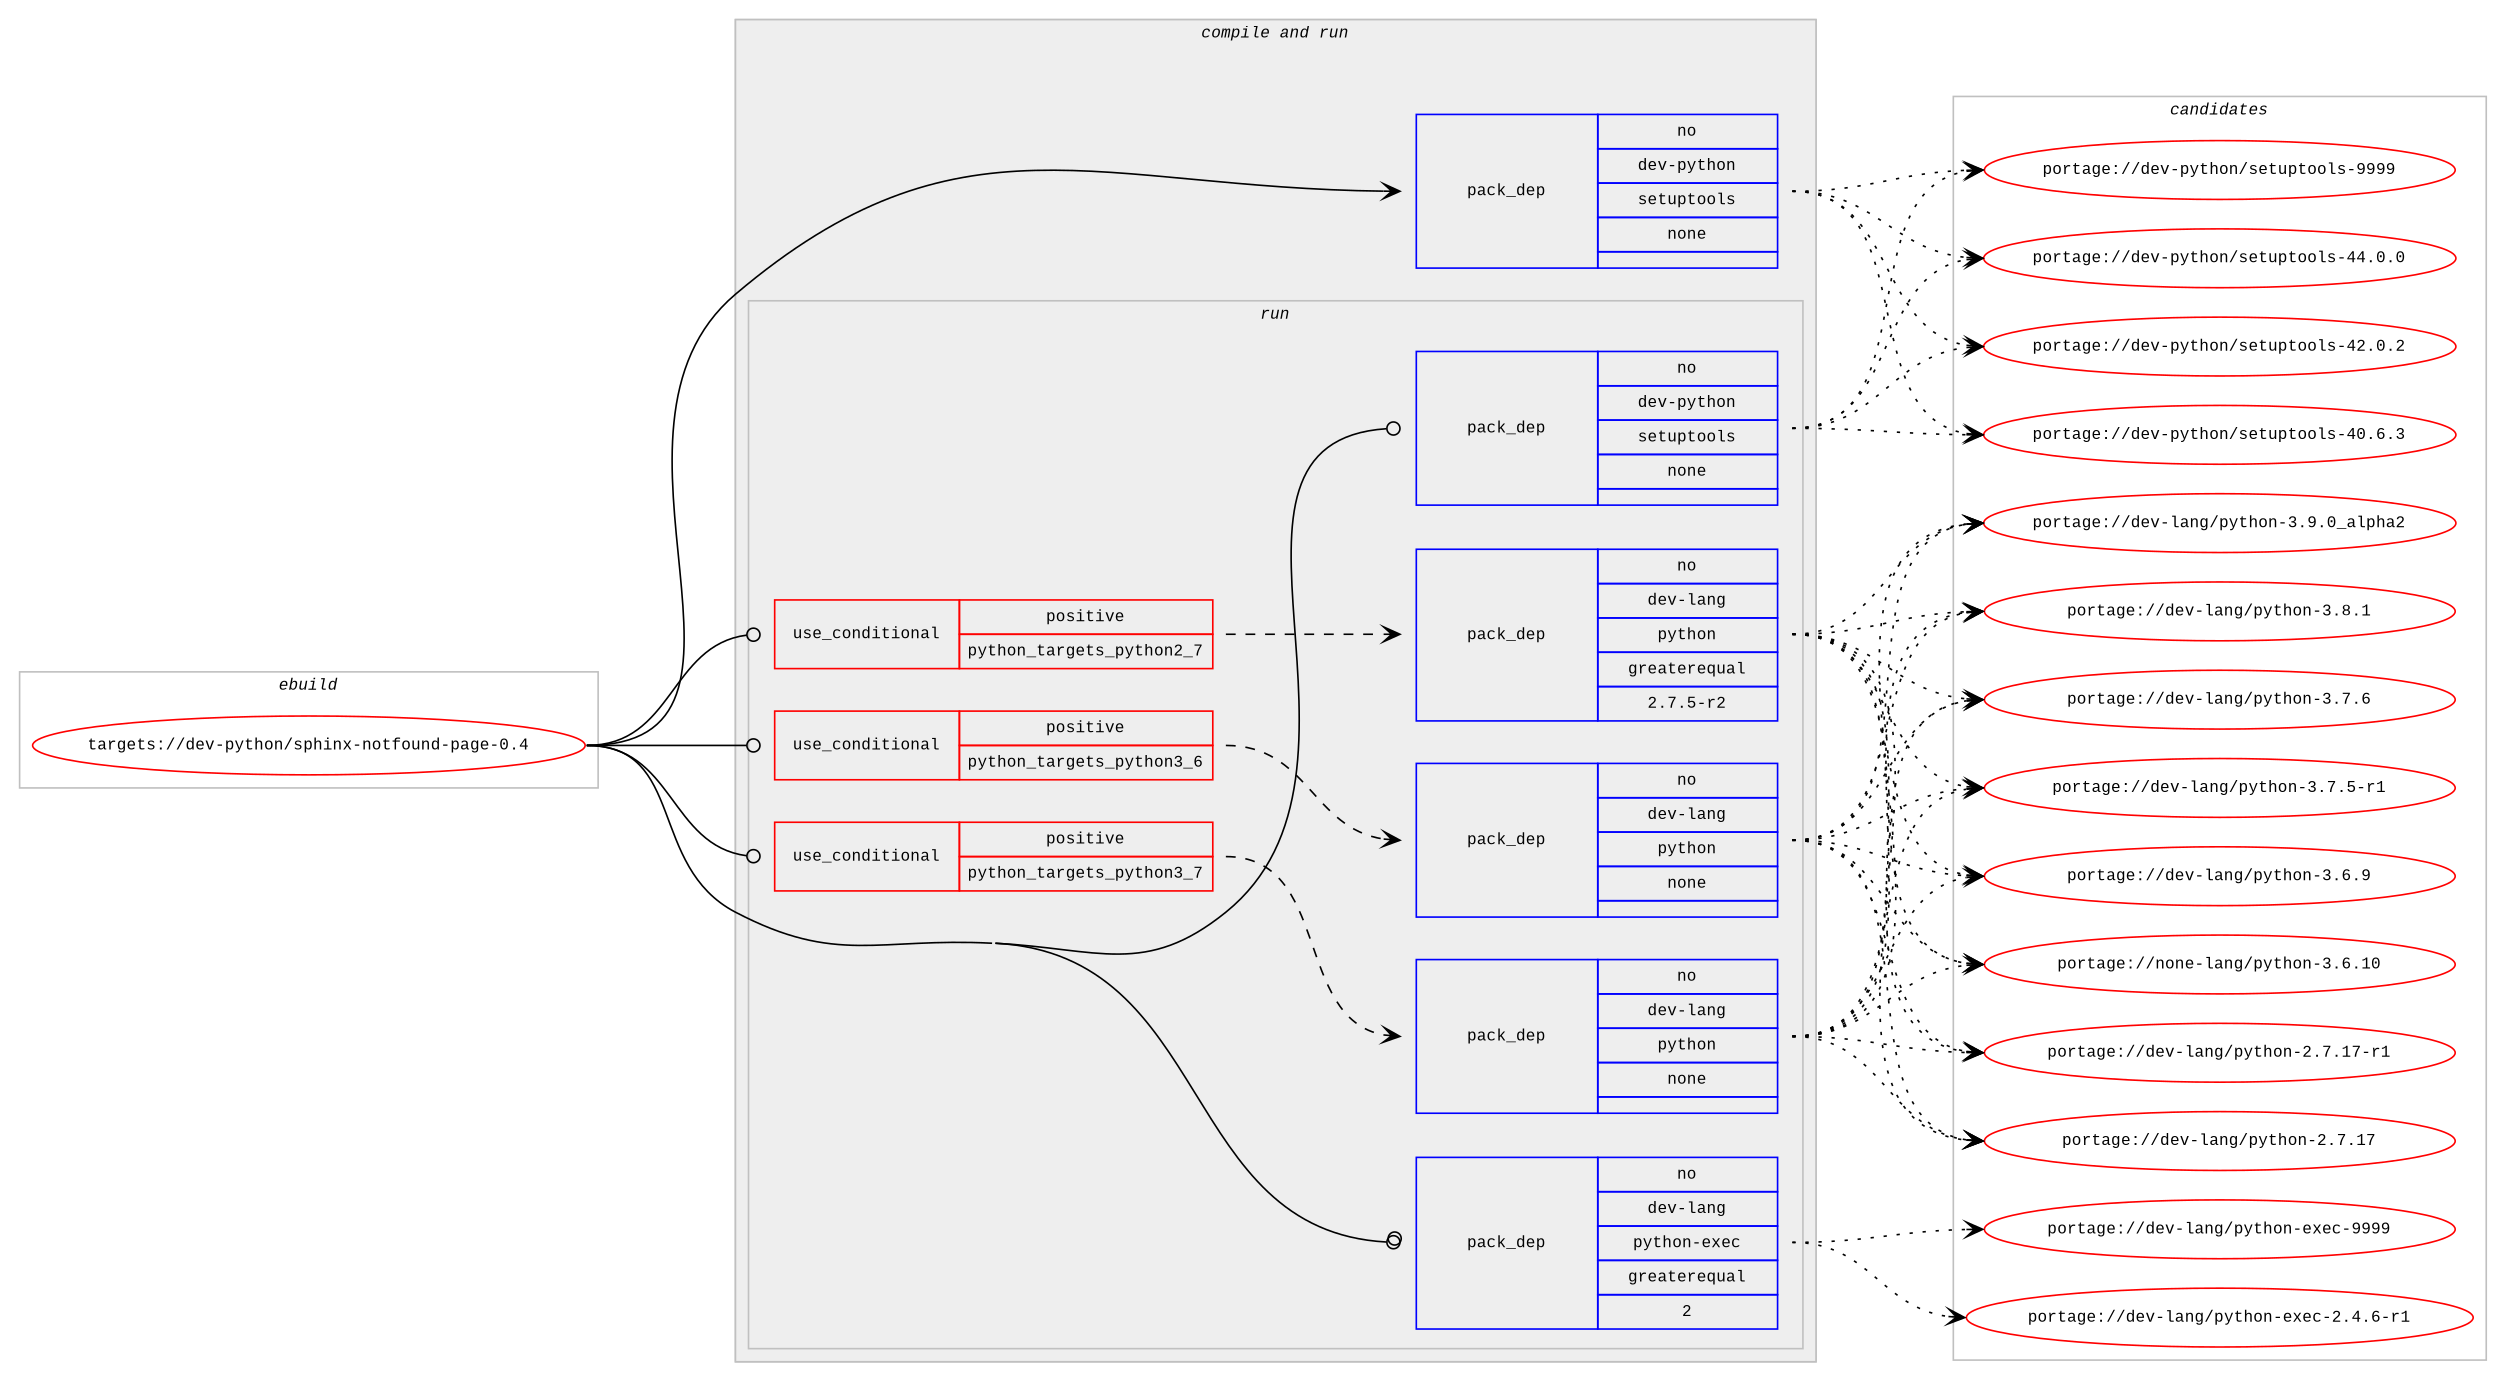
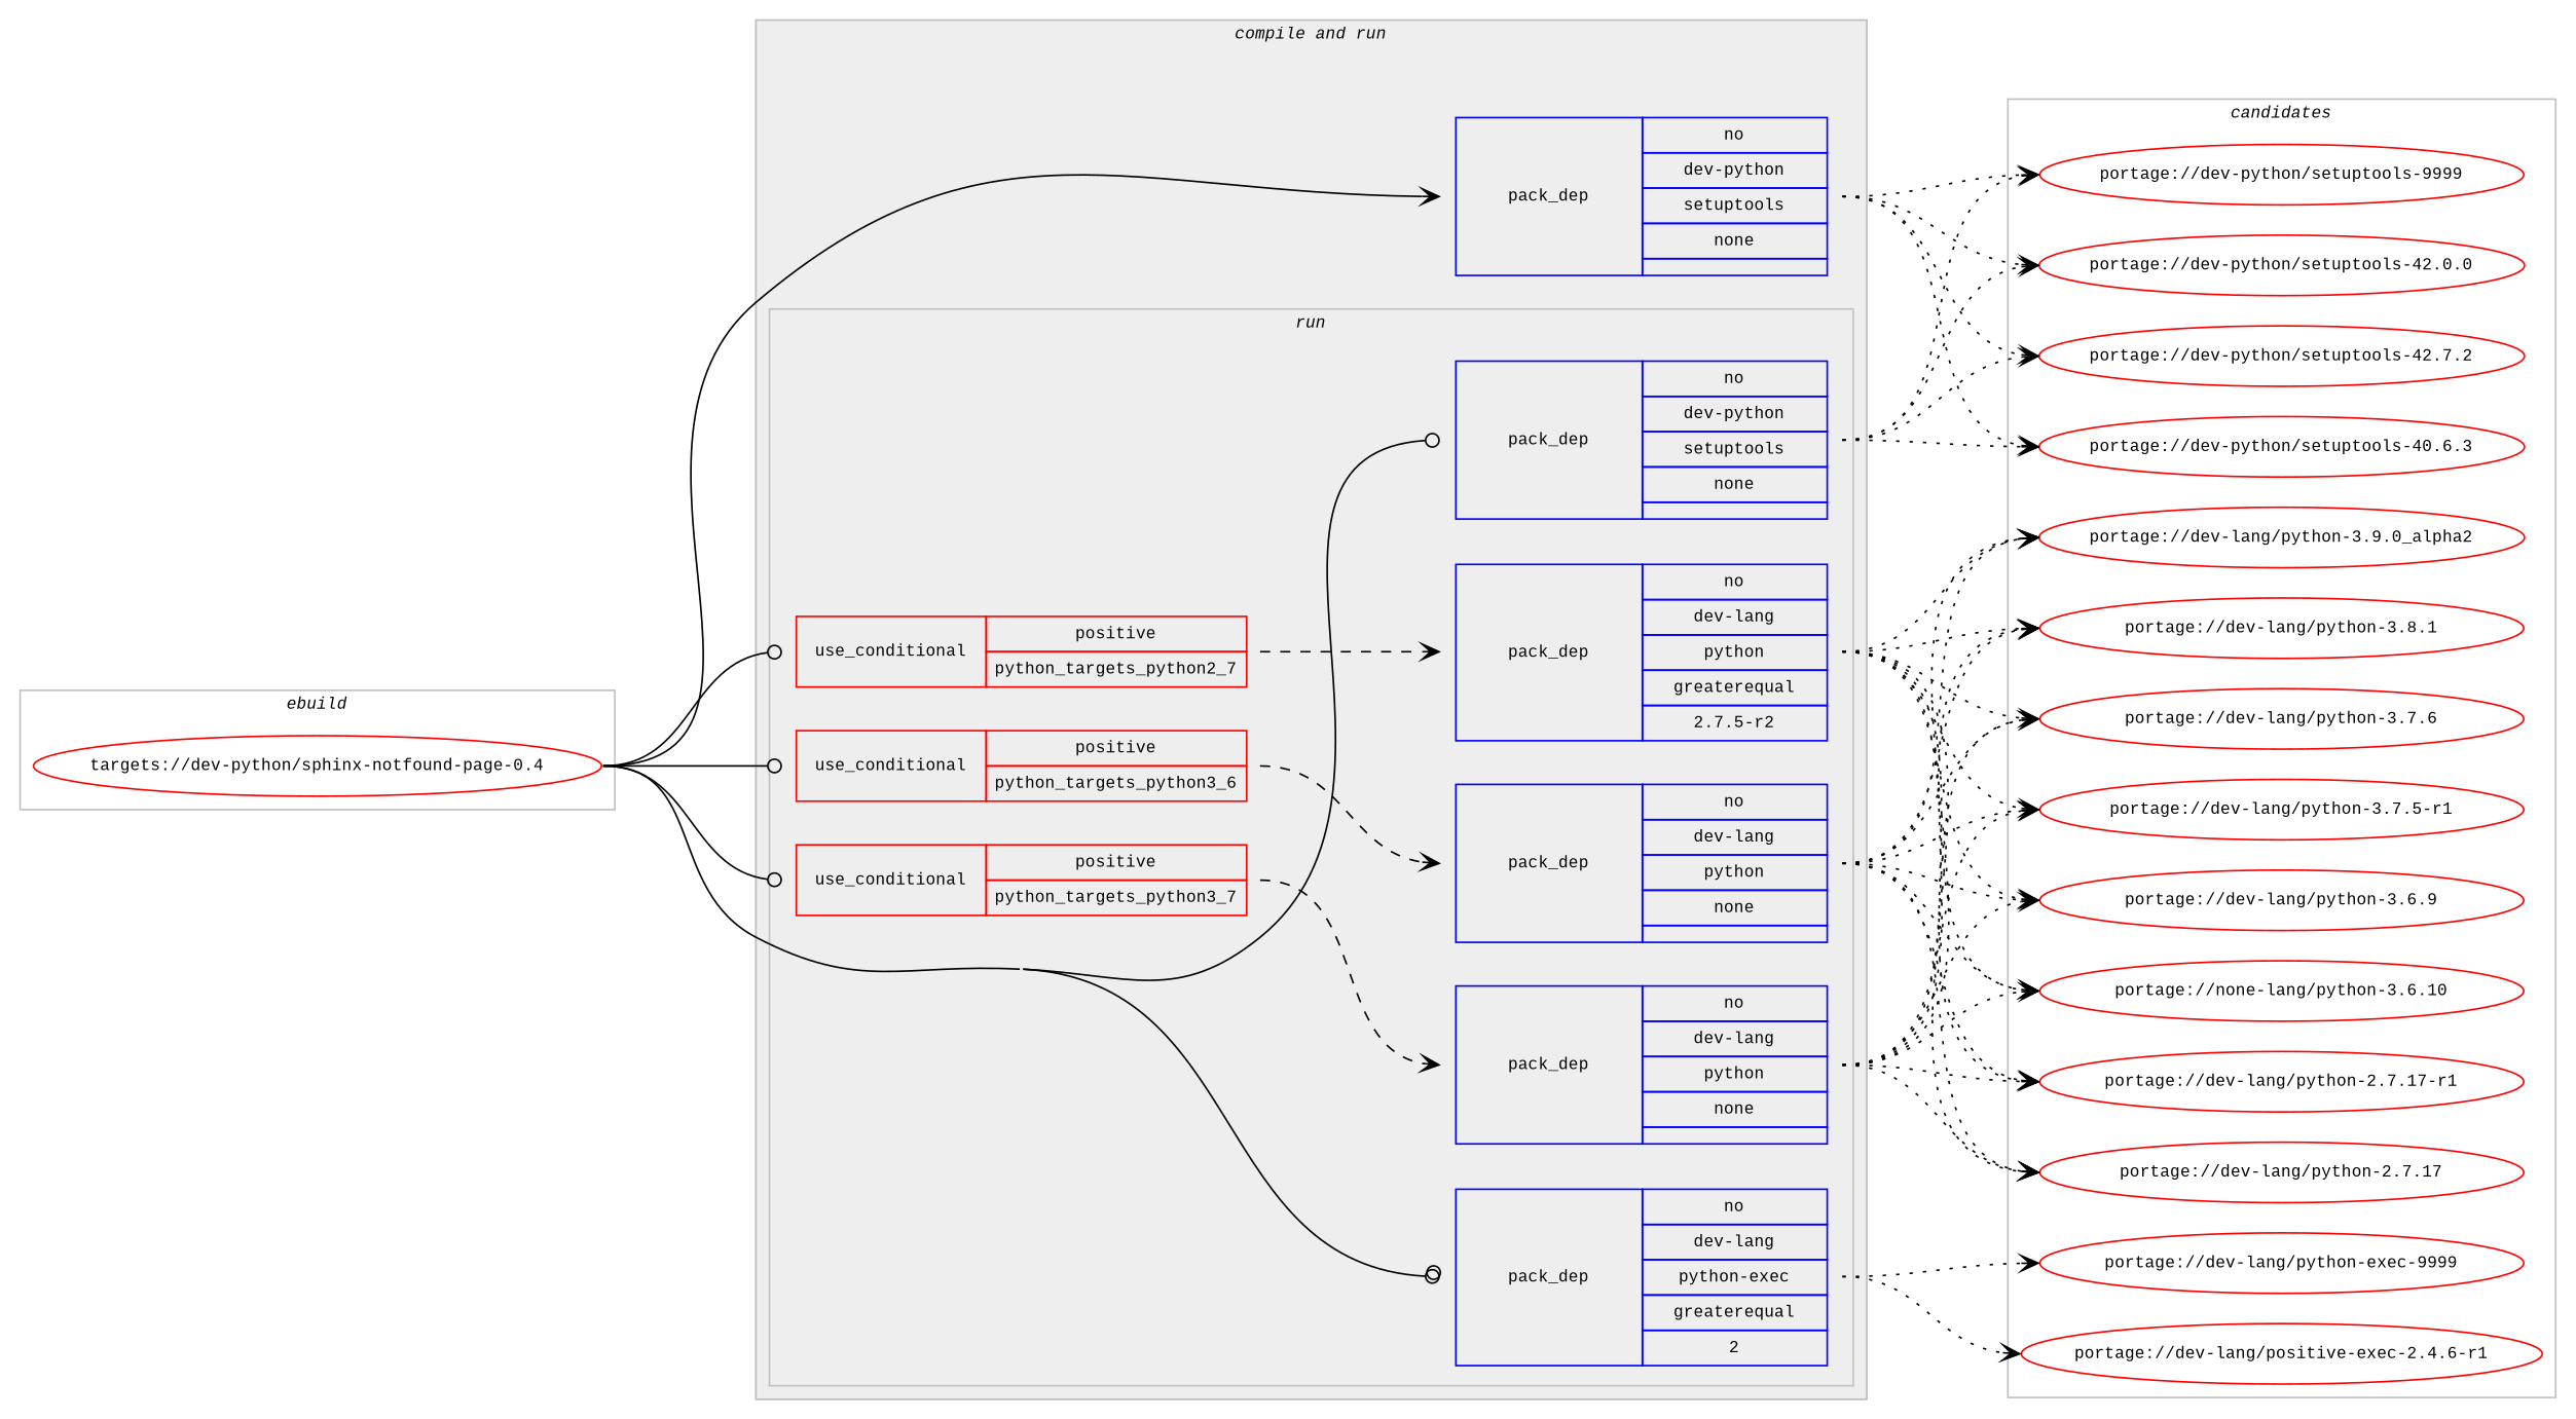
  digraph {
    compound=true
    concentrate=true
    fontname="Liberation Mono"
    fontsize=10
    newrank=true
    rankdir=LR
    ranksep=1.5
    node [color=red fontname="Liberation Mono" fontsize=10]
    edge [arrowhead=vee fontname="Liberation Mono" headport=w style=dotted tailport=e weight=100]
    n1 [label="targets://dev-python/sphinx-notfound-page-0.4" width=4]
    n2 [color=blue label=<<TABLE BORDER="0" CELLBORDER="1" CELLSPACING="0" CELLPADDING="4" WIDTH="220"><TR><TD ROWSPAN="6" CELLPADDING="30">pack_dep</TD></TR><TR><TD WIDTH="110">no</TD></TR><TR><TD>dev-python</TD></TR><TR><TD>setuptools</TD></TR><TR><TD>none</TD></TR><TR><TD></TD></TR></TABLE>> shape=none]
    n3 [color=blue label=<<TABLE BORDER="0" CELLBORDER="1" CELLSPACING="0" CELLPADDING="4" WIDTH="220"><TR><TD ROWSPAN="6" CELLPADDING="30">pack_dep</TD></TR><TR><TD WIDTH="110">no</TD></TR><TR><TD>dev-lang</TD></TR><TR><TD>python</TD></TR><TR><TD>greaterequal</TD></TR><TR><TD>2.7.5-r2</TD></TR></TABLE>> shape=none]
    n4 [label=<<TABLE BORDER="0" CELLBORDER="1" CELLSPACING="0" CELLPADDING="4"><TR><TD ROWSPAN="3" CELLPADDING="10">use_conditional</TD></TR><TR><TD>positive</TD></TR><TR><TD>python_targets_python2_7</TD></TR></TABLE>> shape=none]
    n5 [color=blue label=<<TABLE BORDER="0" CELLBORDER="1" CELLSPACING="0" CELLPADDING="4" WIDTH="220"><TR><TD ROWSPAN="6" CELLPADDING="30">pack_dep</TD></TR><TR><TD WIDTH="110">no</TD></TR><TR><TD>dev-lang</TD></TR><TR><TD>python</TD></TR><TR><TD>none</TD></TR><TR><TD></TD></TR></TABLE>> shape=none]
    n6 [label=<<TABLE BORDER="0" CELLBORDER="1" CELLSPACING="0" CELLPADDING="4"><TR><TD ROWSPAN="3" CELLPADDING="10">use_conditional</TD></TR><TR><TD>positive</TD></TR><TR><TD>python_targets_python3_6</TD></TR></TABLE>> shape=none]
    n7 [color=blue label=<<TABLE BORDER="0" CELLBORDER="1" CELLSPACING="0" CELLPADDING="4" WIDTH="220"><TR><TD ROWSPAN="6" CELLPADDING="30">pack_dep</TD></TR><TR><TD WIDTH="110">no</TD></TR><TR><TD>dev-lang</TD></TR><TR><TD>python</TD></TR><TR><TD>none</TD></TR><TR><TD></TD></TR></TABLE>> shape=none]
    n8 [label=<<TABLE BORDER="0" CELLBORDER="1" CELLSPACING="0" CELLPADDING="4"><TR><TD ROWSPAN="3" CELLPADDING="10">use_conditional</TD></TR><TR><TD>positive</TD></TR><TR><TD>python_targets_python3_7</TD></TR></TABLE>> shape=none]
    n9 [color=blue label=<<TABLE BORDER="0" CELLBORDER="1" CELLSPACING="0" CELLPADDING="4" WIDTH="220"><TR><TD ROWSPAN="6" CELLPADDING="30">pack_dep</TD></TR><TR><TD WIDTH="110">no</TD></TR><TR><TD>dev-lang</TD></TR><TR><TD>python-exec</TD></TR><TR><TD>greaterequal</TD></TR><TR><TD>2</TD></TR></TABLE>> shape=none]
    n10 [color=blue label=<<TABLE BORDER="0" CELLBORDER="1" CELLSPACING="0" CELLPADDING="4" WIDTH="220"><TR><TD ROWSPAN="6" CELLPADDING="30">pack_dep</TD></TR><TR><TD WIDTH="110">no</TD></TR><TR><TD>dev-python</TD></TR><TR><TD>setuptools</TD></TR><TR><TD>none</TD></TR><TR><TD></TD></TR></TABLE>> shape=none]
    n11 [label="portage://dev-python/setuptools-9999" width=4]
-   n12 [label="portage://dev-python/setuptools-44.0.0" width=4]
-   n13 [label="portage://dev-python/setuptools-42.0.2" width=4]
+   n12 [label="portage://dev-python/setuptools-42.0.0" width=4]
+   n13 [label="portage://dev-python/setuptools-42.7.2" width=4]
    n14 [label="portage://dev-python/setuptools-40.6.3" width=4]
    n15 [label="portage://dev-lang/python-3.9.0_alpha2" width=4]
    n16 [label="portage://dev-lang/python-3.8.1" width=4]
    n17 [label="portage://dev-lang/python-3.7.6" width=4]
    n18 [label="portage://dev-lang/python-3.7.5-r1" width=4]
    n19 [label="portage://dev-lang/python-3.6.9" width=4]
    n20 [label="portage://none-lang/python-3.6.10" width=4]
    n21 [label="portage://dev-lang/python-2.7.17-r1" width=4]
    n22 [label="portage://dev-lang/python-2.7.17" width=4]
    n23 [label="portage://dev-lang/python-exec-9999" width=4]
-   n24 [label="portage://dev-lang/python-exec-2.4.6-r1" width=4]
+   n24 [label="portage://dev-lang/positive-exec-2.4.6-r1" width=4]
    subgraph cluster_1 {
      color=gray
      label=<<i>ebuild</i>>
      n1
    }
    subgraph cluster_2 {
      color=gray
      label=<<i>dependencies</i>>
      subgraph cluster_3 {
        color=gray
        fillcolor="#eeeeee"
        label=<<i>compile</i>>
        style=filled
        subgraph sub_4 {
          color=gray
          fillcolor="#eeeeee"
          label=<<i>compile</i>>
          style=filled
          n2
        }
      }
      subgraph cluster_5 {
        color=gray
        fillcolor="#eeeeee"
        label=<<i>compile and run</i>>
        style=filled
      }
      subgraph cluster_6 {
        color=gray
        fillcolor="#eeeeee"
        label=<<i>run</i>>
        style=filled
        subgraph sub_7 {
          color=gray
          fillcolor="#eeeeee"
          label=<<i>run</i>>
          style=filled
          n4
          subgraph sub_8 {
            color=gray
            fillcolor="#eeeeee"
            label=<<i>run</i>>
            style=filled
            n3
          }
        }
        subgraph sub_9 {
          color=gray
          fillcolor="#eeeeee"
          label=<<i>run</i>>
          style=filled
          n6
          subgraph sub_10 {
            color=gray
            fillcolor="#eeeeee"
            label=<<i>run</i>>
            style=filled
            n5
          }
        }
        subgraph sub_11 {
          color=gray
          fillcolor="#eeeeee"
          label=<<i>run</i>>
          style=filled
          n8
          subgraph sub_12 {
            color=gray
            fillcolor="#eeeeee"
            label=<<i>run</i>>
            style=filled
            n7
          }
        }
        subgraph sub_13 {
          color=gray
          fillcolor="#eeeeee"
          label=<<i>run</i>>
          style=filled
          n9
        }
        subgraph sub_14 {
          color=gray
          fillcolor="#eeeeee"
          label=<<i>run</i>>
          style=filled
          n10
        }
      }
    }
    subgraph cluster_15 {
      color=gray
      label=<<i>candidates</i>>
      rank=same
      subgraph sub_16 {
        color=black
        label=<<i>candidates</i>>
        nodesep=1
        rank=same
        n11
        n12
        n13
        n14
      }
      subgraph sub_17 {
        color=black
        label=<<i>candidates</i>>
        nodesep=1
        rank=same
        n15
        n16
        n17
        n18
        n19
        n20
        n21
        n22
      }
      subgraph sub_18 {
        color=black
        label=<<i>candidates</i>>
        nodesep=1
        rank=same
        n15
        n16
        n17
        n18
        n19
        n20
        n21
        n22
      }
      subgraph sub_19 {
        color=black
        label=<<i>candidates</i>>
        nodesep=1
        rank=same
        n15
        n16
        n17
        n18
        n19
        n20
        n21
        n22
      }
      subgraph sub_20 {
        color=black
        label=<<i>candidates</i>>
        nodesep=1
        rank=same
        n23
        n24
      }
      subgraph sub_21 {
        color=black
        label=<<i>candidates</i>>
        nodesep=1
        rank=same
        n11
        n12
        n13
        n14
      }
    }
    n1 -> n2 [style=solid weight=20]
    n1 -> n4 [arrowhead=odot style=solid weight=20]
    n1 -> n6 [arrowhead=odot style=solid weight=20]
    n1 -> n8 [arrowhead=odot style=solid weight=20]
    n1 -> n9 [arrowhead=odot style=solid weight=20]
    n1 -> n10 [arrowhead=odot style=solid weight=20]
    n2 -> n11
    n2 -> n12
    n2 -> n13
    n2 -> n14
    n3 -> n15
    n3 -> n16
    n3 -> n17
    n3 -> n18
    n3 -> n19
    n3 -> n20
    n3 -> n21
    n3 -> n22
    n4 -> n3 [style=dashed weight=20]
    n5 -> n15
    n5 -> n16
    n5 -> n17
    n5 -> n18
    n5 -> n19
    n5 -> n20
    n5 -> n21
    n5 -> n22
    n6 -> n5 [style=dashed weight=20]
    n7 -> n15
    n7 -> n16
    n7 -> n17
    n7 -> n18
    n7 -> n19
    n7 -> n20
    n7 -> n21
    n7 -> n22
    n8 -> n7 [style=dashed weight=20]
    n9 -> n23
    n9 -> n24
    n10 -> n11
    n10 -> n12
    n10 -> n13
    n10 -> n14
  }
